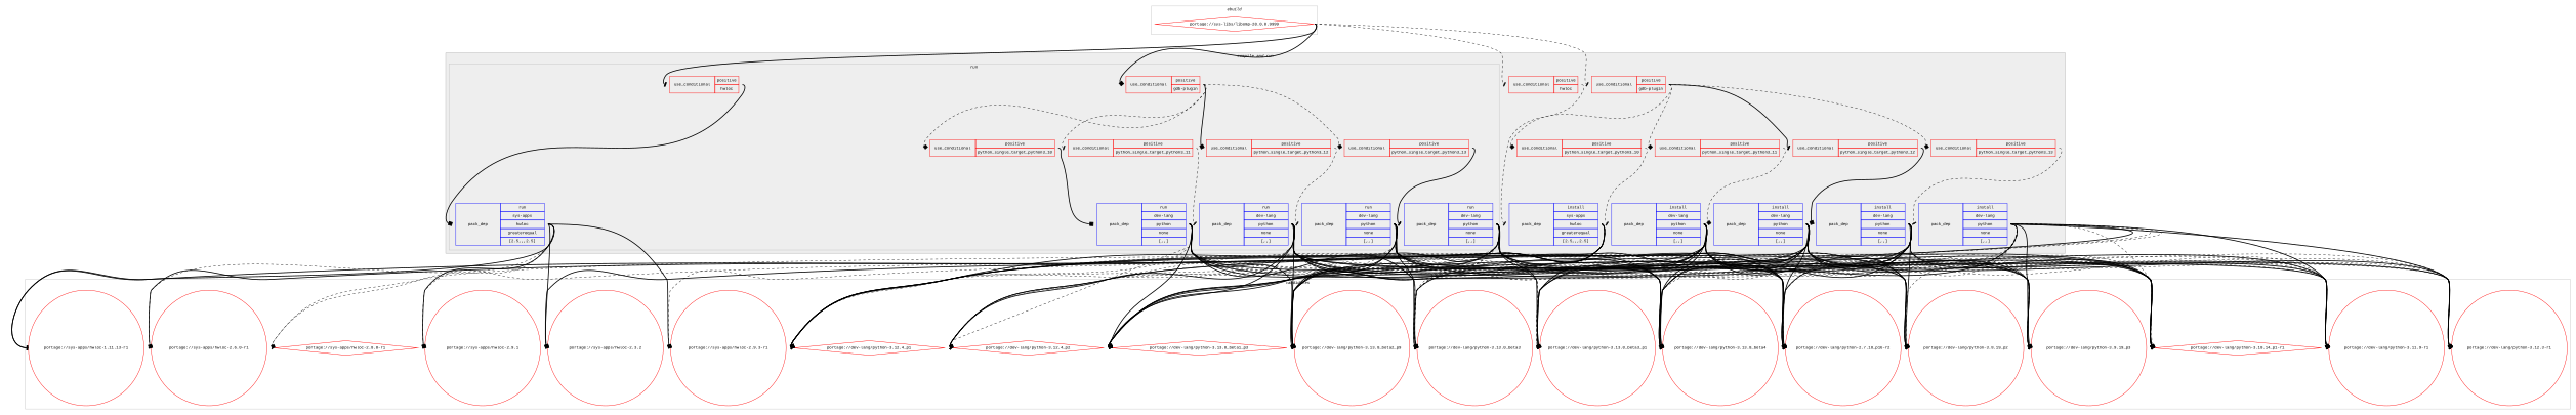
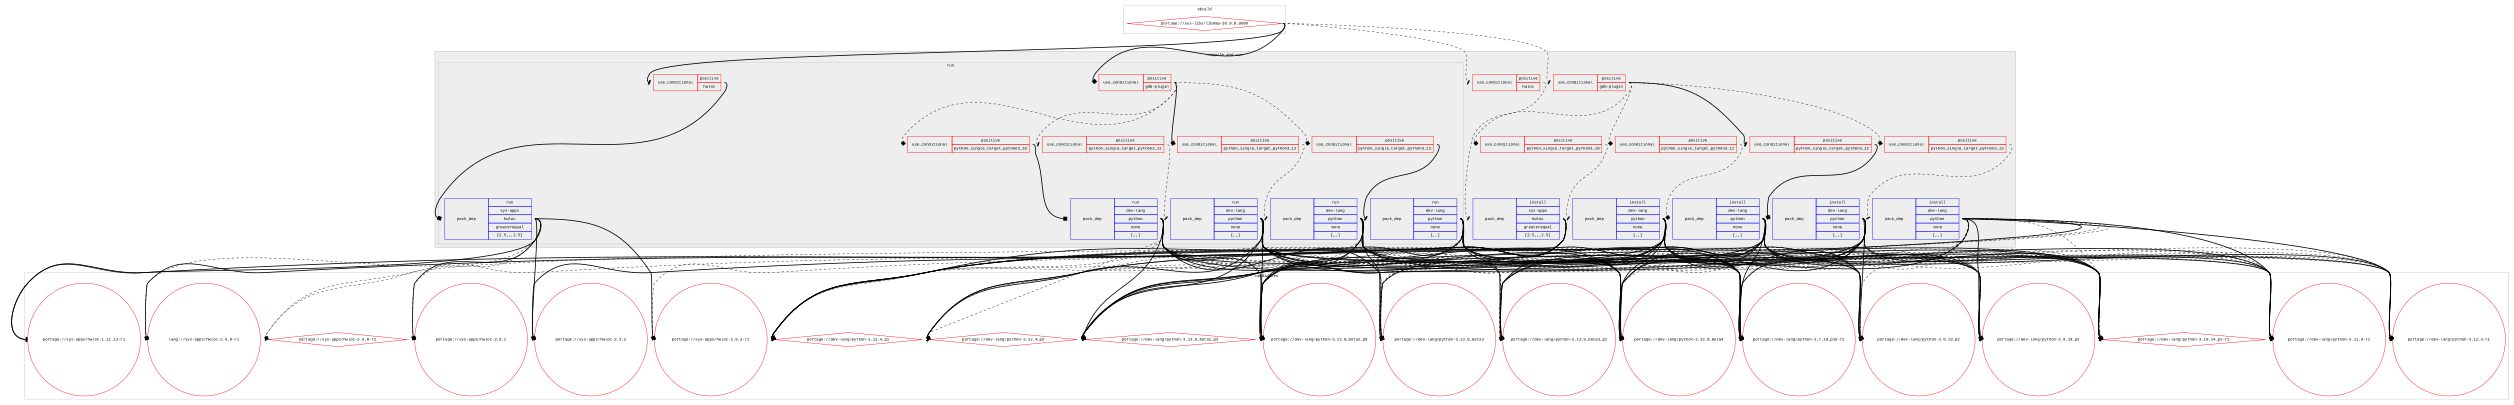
  digraph {
    compound=true
    concentrate=true
    fontname="Liberation Mono"
    fontsize=10
    newrank=true
    rankdir=TB
    ranksep=1.5
    node [color=red fontname="Liberation Mono" fontsize=10 shape=none]
    edge [arrowhead=box fontname="Liberation Mono" headport=w style=bold tailport=e weight=100]
    n1 [label="portage://sys-libs/libomp-20.0.0.9999" shape=diamond width=4]
    n2 [color=blue label=<<TABLE BORDER="0" CELLBORDER="1" CELLSPACING="0" CELLPADDING="4" WIDTH="220"><TR><TD ROWSPAN="6" CELLPADDING="30">pack_dep</TD></TR><TR><TD WIDTH="110">install</TD></TR><TR><TD>dev-lang</TD></TR><TR><TD>python</TD></TR><TR><TD>none</TD></TR><TR><TD>[,,]</TD></TR></TABLE>>]
    n3 [label=<<TABLE BORDER="0" CELLBORDER="1" CELLSPACING="0" CELLPADDING="4"><TR><TD ROWSPAN="3" CELLPADDING="10">use_conditional</TD></TR><TR><TD>positive</TD></TR><TR><TD>python_single_target_python3_10</TD></TR></TABLE>>]
    n4 [color=blue label=<<TABLE BORDER="0" CELLBORDER="1" CELLSPACING="0" CELLPADDING="4" WIDTH="220"><TR><TD ROWSPAN="6" CELLPADDING="30">pack_dep</TD></TR><TR><TD WIDTH="110">install</TD></TR><TR><TD>dev-lang</TD></TR><TR><TD>python</TD></TR><TR><TD>none</TD></TR><TR><TD>[,,]</TD></TR></TABLE>>]
    n5 [label=<<TABLE BORDER="0" CELLBORDER="1" CELLSPACING="0" CELLPADDING="4"><TR><TD ROWSPAN="3" CELLPADDING="10">use_conditional</TD></TR><TR><TD>positive</TD></TR><TR><TD>python_single_target_python3_11</TD></TR></TABLE>>]
    n6 [color=blue label=<<TABLE BORDER="0" CELLBORDER="1" CELLSPACING="0" CELLPADDING="4" WIDTH="220"><TR><TD ROWSPAN="6" CELLPADDING="30">pack_dep</TD></TR><TR><TD WIDTH="110">install</TD></TR><TR><TD>dev-lang</TD></TR><TR><TD>python</TD></TR><TR><TD>none</TD></TR><TR><TD>[,,]</TD></TR></TABLE>>]
    n7 [label=<<TABLE BORDER="0" CELLBORDER="1" CELLSPACING="0" CELLPADDING="4"><TR><TD ROWSPAN="3" CELLPADDING="10">use_conditional</TD></TR><TR><TD>positive</TD></TR><TR><TD>python_single_target_python3_12</TD></TR></TABLE>>]
    n8 [color=blue label=<<TABLE BORDER="0" CELLBORDER="1" CELLSPACING="0" CELLPADDING="4" WIDTH="220"><TR><TD ROWSPAN="6" CELLPADDING="30">pack_dep</TD></TR><TR><TD WIDTH="110">install</TD></TR><TR><TD>dev-lang</TD></TR><TR><TD>python</TD></TR><TR><TD>none</TD></TR><TR><TD>[,,]</TD></TR></TABLE>>]
    n9 [label=<<TABLE BORDER="0" CELLBORDER="1" CELLSPACING="0" CELLPADDING="4"><TR><TD ROWSPAN="3" CELLPADDING="10">use_conditional</TD></TR><TR><TD>positive</TD></TR><TR><TD>python_single_target_python3_13</TD></TR></TABLE>>]
    n10 [label=<<TABLE BORDER="0" CELLBORDER="1" CELLSPACING="0" CELLPADDING="4"><TR><TD ROWSPAN="3" CELLPADDING="10">use_conditional</TD></TR><TR><TD>positive</TD></TR><TR><TD>gdb-plugin</TD></TR></TABLE>>]
    n11 [color=blue label=<<TABLE BORDER="0" CELLBORDER="1" CELLSPACING="0" CELLPADDING="4" WIDTH="220"><TR><TD ROWSPAN="6" CELLPADDING="30">pack_dep</TD></TR><TR><TD WIDTH="110">install</TD></TR><TR><TD>sys-apps</TD></TR><TR><TD>hwloc</TD></TR><TR><TD>greaterequal</TD></TR><TR><TD>[2.5,,,2.5]</TD></TR></TABLE>>]
    n12 [label=<<TABLE BORDER="0" CELLBORDER="1" CELLSPACING="0" CELLPADDING="4"><TR><TD ROWSPAN="3" CELLPADDING="10">use_conditional</TD></TR><TR><TD>positive</TD></TR><TR><TD>hwloc</TD></TR></TABLE>>]
    n13 [color=blue label=<<TABLE BORDER="0" CELLBORDER="1" CELLSPACING="0" CELLPADDING="4" WIDTH="220"><TR><TD ROWSPAN="6" CELLPADDING="30">pack_dep</TD></TR><TR><TD WIDTH="110">run</TD></TR><TR><TD>dev-lang</TD></TR><TR><TD>python</TD></TR><TR><TD>none</TD></TR><TR><TD>[,,]</TD></TR></TABLE>>]
    n14 [label=<<TABLE BORDER="0" CELLBORDER="1" CELLSPACING="0" CELLPADDING="4"><TR><TD ROWSPAN="3" CELLPADDING="10">use_conditional</TD></TR><TR><TD>positive</TD></TR><TR><TD>python_single_target_python3_10</TD></TR></TABLE>>]
    n15 [color=blue label=<<TABLE BORDER="0" CELLBORDER="1" CELLSPACING="0" CELLPADDING="4" WIDTH="220"><TR><TD ROWSPAN="6" CELLPADDING="30">pack_dep</TD></TR><TR><TD WIDTH="110">run</TD></TR><TR><TD>dev-lang</TD></TR><TR><TD>python</TD></TR><TR><TD>none</TD></TR><TR><TD>[,,]</TD></TR></TABLE>>]
    n16 [label=<<TABLE BORDER="0" CELLBORDER="1" CELLSPACING="0" CELLPADDING="4"><TR><TD ROWSPAN="3" CELLPADDING="10">use_conditional</TD></TR><TR><TD>positive</TD></TR><TR><TD>python_single_target_python3_11</TD></TR></TABLE>>]
    n17 [color=blue label=<<TABLE BORDER="0" CELLBORDER="1" CELLSPACING="0" CELLPADDING="4" WIDTH="220"><TR><TD ROWSPAN="6" CELLPADDING="30">pack_dep</TD></TR><TR><TD WIDTH="110">run</TD></TR><TR><TD>dev-lang</TD></TR><TR><TD>python</TD></TR><TR><TD>none</TD></TR><TR><TD>[,,]</TD></TR></TABLE>>]
    n18 [label=<<TABLE BORDER="0" CELLBORDER="1" CELLSPACING="0" CELLPADDING="4"><TR><TD ROWSPAN="3" CELLPADDING="10">use_conditional</TD></TR><TR><TD>positive</TD></TR><TR><TD>python_single_target_python3_12</TD></TR></TABLE>>]
    n19 [color=blue label=<<TABLE BORDER="0" CELLBORDER="1" CELLSPACING="0" CELLPADDING="4" WIDTH="220"><TR><TD ROWSPAN="6" CELLPADDING="30">pack_dep</TD></TR><TR><TD WIDTH="110">run</TD></TR><TR><TD>dev-lang</TD></TR><TR><TD>python</TD></TR><TR><TD>none</TD></TR><TR><TD>[,,]</TD></TR></TABLE>>]
    n20 [label=<<TABLE BORDER="0" CELLBORDER="1" CELLSPACING="0" CELLPADDING="4"><TR><TD ROWSPAN="3" CELLPADDING="10">use_conditional</TD></TR><TR><TD>positive</TD></TR><TR><TD>python_single_target_python3_13</TD></TR></TABLE>>]
    n21 [label=<<TABLE BORDER="0" CELLBORDER="1" CELLSPACING="0" CELLPADDING="4"><TR><TD ROWSPAN="3" CELLPADDING="10">use_conditional</TD></TR><TR><TD>positive</TD></TR><TR><TD>gdb-plugin</TD></TR></TABLE>>]
    n22 [color=blue label=<<TABLE BORDER="0" CELLBORDER="1" CELLSPACING="0" CELLPADDING="4" WIDTH="220"><TR><TD ROWSPAN="6" CELLPADDING="30">pack_dep</TD></TR><TR><TD WIDTH="110">run</TD></TR><TR><TD>sys-apps</TD></TR><TR><TD>hwloc</TD></TR><TR><TD>greaterequal</TD></TR><TR><TD>[2.5,,,2.5]</TD></TR></TABLE>>]
    n23 [label=<<TABLE BORDER="0" CELLBORDER="1" CELLSPACING="0" CELLPADDING="4"><TR><TD ROWSPAN="3" CELLPADDING="10">use_conditional</TD></TR><TR><TD>positive</TD></TR><TR><TD>hwloc</TD></TR></TABLE>>]
    n24 [label="portage://dev-lang/python-3.13.0_beta4" shape=circle width=4]
    n25 [label="portage://dev-lang/python-3.13.0_beta3_p1" shape=circle width=4]
    n26 [label="portage://dev-lang/python-3.13.0_beta3" shape=circle width=4]
    n27 [label="portage://dev-lang/python-3.13.0_beta2_p9" shape=circle width=4]
    n28 [label="portage://dev-lang/python-3.13.0_beta1_p3" shape=diamond width=4]
    n29 [label="portage://dev-lang/python-3.12.4_p2" shape=diamond width=4]
    n30 [label="portage://dev-lang/python-3.12.4_p1" shape=diamond width=4]
    n31 [label="portage://dev-lang/python-3.12.3-r1" shape=circle width=4]
    n32 [label="portage://dev-lang/python-3.11.9-r1" shape=circle width=4]
    n33 [label="portage://dev-lang/python-3.10.14_p1-r1" shape=diamond width=4]
    n34 [label="portage://dev-lang/python-3.9.19_p3" shape=circle width=4]
    n35 [label="portage://dev-lang/python-3.8.19_p2" shape=circle width=4]
    n36 [label="portage://dev-lang/python-2.7.18_p16-r2" shape=circle width=4]
    n37 [label="portage://sys-apps/hwloc-2.9.3-r1" shape=circle width=4]
    n38 [label="portage://sys-apps/hwloc-2.3.2" shape=circle width=4]
    n39 [label="portage://sys-apps/hwloc-2.9.1" shape=circle width=4]
    n40 [label="portage://sys-apps/hwloc-2.8.0-r1" shape=diamond width=4]
-   n41 [label="portage://sys-apps/hwloc-2.6.0-r1" shape=circle width=4]
+   n41 [label="lang://sys-apps/hwloc-2.6.0-r1" shape=circle width=4]
    n42 [label="portage://sys-apps/hwloc-1.11.13-r1" shape=circle width=4]
    subgraph cluster_1 {
      color=gray
      label=<<i>ebuild</i>>
      n1
    }
    subgraph cluster_2 {
      color=gray
      label=<<i>dependencies</i>>
      subgraph cluster_3 {
        color=gray
        fillcolor="#eeeeee"
        label=<<i>compile</i>>
        style=filled
        subgraph sub_4 {
          color=gray
          fillcolor="#eeeeee"
          label=<<i>compile</i>>
          style=filled
          n10
          subgraph sub_5 {
            color=gray
            fillcolor="#eeeeee"
            label=<<i>compile</i>>
            style=filled
            n3
            subgraph sub_6 {
              color=gray
              fillcolor="#eeeeee"
              label=<<i>compile</i>>
              style=filled
              n2
            }
          }
          subgraph sub_7 {
            color=gray
            fillcolor="#eeeeee"
            label=<<i>compile</i>>
            style=filled
            n5
            subgraph sub_8 {
              color=gray
              fillcolor="#eeeeee"
              label=<<i>compile</i>>
              style=filled
              n4
            }
          }
          subgraph sub_9 {
            color=gray
            fillcolor="#eeeeee"
            label=<<i>compile</i>>
            style=filled
            n7
            subgraph sub_10 {
              color=gray
              fillcolor="#eeeeee"
              label=<<i>compile</i>>
              style=filled
              n6
            }
          }
          subgraph sub_11 {
            color=gray
            fillcolor="#eeeeee"
            label=<<i>compile</i>>
            style=filled
            n9
            subgraph sub_12 {
              color=gray
              fillcolor="#eeeeee"
              label=<<i>compile</i>>
              style=filled
              n8
            }
          }
        }
        subgraph sub_13 {
          color=gray
          fillcolor="#eeeeee"
          label=<<i>compile</i>>
          style=filled
          n12
          subgraph sub_14 {
            color=gray
            fillcolor="#eeeeee"
            label=<<i>compile</i>>
            style=filled
            n11
          }
        }
      }
      subgraph cluster_15 {
        color=gray
        fillcolor="#eeeeee"
        label=<<i>compile and run</i>>
        style=filled
      }
      subgraph cluster_16 {
        color=gray
        fillcolor="#eeeeee"
        label=<<i>run</i>>
        style=filled
        subgraph sub_17 {
          color=gray
          fillcolor="#eeeeee"
          label=<<i>run</i>>
          style=filled
          n21
          subgraph sub_18 {
            color=gray
            fillcolor="#eeeeee"
            label=<<i>run</i>>
            style=filled
            n14
            subgraph sub_19 {
              color=gray
              fillcolor="#eeeeee"
              label=<<i>run</i>>
              style=filled
              n13
            }
          }
          subgraph sub_20 {
            color=gray
            fillcolor="#eeeeee"
            label=<<i>run</i>>
            style=filled
            n16
            subgraph sub_21 {
              color=gray
              fillcolor="#eeeeee"
              label=<<i>run</i>>
              style=filled
              n15
            }
          }
          subgraph sub_22 {
            color=gray
            fillcolor="#eeeeee"
            label=<<i>run</i>>
            style=filled
            n18
            subgraph sub_23 {
              color=gray
              fillcolor="#eeeeee"
              label=<<i>run</i>>
              style=filled
              n17
            }
          }
          subgraph sub_24 {
            color=gray
            fillcolor="#eeeeee"
            label=<<i>run</i>>
            style=filled
            n20
            subgraph sub_25 {
              color=gray
              fillcolor="#eeeeee"
              label=<<i>run</i>>
              style=filled
              n19
            }
          }
        }
        subgraph sub_26 {
          color=gray
          fillcolor="#eeeeee"
          label=<<i>run</i>>
          style=filled
          n23
          subgraph sub_27 {
            color=gray
            fillcolor="#eeeeee"
            label=<<i>run</i>>
            style=filled
            n22
          }
        }
      }
    }
    subgraph cluster_28 {
      color=gray
      label=<<i>candidates</i>>
      rank=same
      subgraph sub_29 {
        color=black
        label=<<i>candidates</i>>
        nodesep=1
        rank=same
        n24
        n25
        n26
        n27
        n28
        n29
        n30
        n31
        n32
        n33
        n34
        n35
        n36
      }
      subgraph sub_30 {
        color=black
        label=<<i>candidates</i>>
        nodesep=1
        rank=same
        n24
        n25
        n26
        n27
        n28
        n29
        n30
        n31
        n32
        n33
        n34
        n35
        n36
      }
      subgraph sub_31 {
        color=black
        label=<<i>candidates</i>>
        nodesep=1
        rank=same
        n24
        n25
        n26
        n27
        n28
        n29
        n30
        n31
        n32
        n33
        n34
        n35
        n36
      }
      subgraph sub_32 {
        color=black
        label=<<i>candidates</i>>
        nodesep=1
        rank=same
        n24
        n25
        n26
        n27
        n28
        n29
        n30
        n31
        n32
        n33
        n34
        n35
        n36
      }
      subgraph sub_33 {
        color=black
        label=<<i>candidates</i>>
        nodesep=1
        rank=same
        n37
        n38
        n39
        n40
        n41
        n42
      }
      subgraph sub_34 {
        color=black
        label=<<i>candidates</i>>
        nodesep=1
        rank=same
        n24
        n25
        n26
        n27
        n28
        n29
        n30
        n31
        n32
        n33
        n34
        n35
        n36
      }
      subgraph sub_35 {
        color=black
        label=<<i>candidates</i>>
        nodesep=1
        rank=same
        n24
        n25
        n26
        n27
        n28
        n29
        n30
        n31
        n32
        n33
        n34
        n35
        n36
      }
      subgraph sub_36 {
        color=black
        label=<<i>candidates</i>>
        nodesep=1
        rank=same
        n24
        n25
        n26
        n27
        n28
        n29
        n30
        n31
        n32
        n33
        n34
        n35
        n36
      }
      subgraph sub_37 {
        color=black
        label=<<i>candidates</i>>
        nodesep=1
        rank=same
        n24
        n25
        n26
        n27
        n28
        n29
        n30
        n31
        n32
        n33
        n34
        n35
        n36
      }
      subgraph sub_38 {
        color=black
        label=<<i>candidates</i>>
        nodesep=1
        rank=same
        n37
        n38
        n39
        n40
        n41
        n42
      }
    }
    n1 -> n10 [arrowhead=tee style=dashed weight=20]
    n1 -> n12 [arrowhead=tee style=dashed weight=20]
    n1 -> n21 [weight=20]
    n1 -> n23 [arrowhead=tee weight=20]
    n2 -> n24 [arrowhead=tee]
    n2 -> n25 [arrowhead=tee]
    n2 -> n26
    n2 -> n27
    n2 -> n28
    n2 -> n29 [arrowhead=tee style=dashed]
    n2 -> n30
    n2 -> n31 [arrowhead=tee style=dashed]
    n2 -> n32 [style=dashed]
    n2 -> n33 [style=dashed]
    n2 -> n34
    n2 -> n35 [arrowhead=tee]
    n2 -> n36
    n3 -> n2 [arrowhead=tee style=dashed weight=20]
    n4 -> n24
    n4 -> n25 [arrowhead=tee style=dashed]
    n4 -> n26 [style=dashed]
    n4 -> n27
    n4 -> n28 [style=dashed]
    n4 -> n29 [arrowhead=tee]
    n4 -> n30
    n4 -> n31 [arrowhead=tee]
    n4 -> n32 [arrowhead=tee]
    n4 -> n33
    n4 -> n34 [arrowhead=tee style=dashed]
    n4 -> n35 [arrowhead=tee]
    n4 -> n36 [arrowhead=tee]
    n5 -> n4 [style=dashed weight=20]
    n6 -> n24
    n6 -> n25 [arrowhead=tee]
    n6 -> n26 [style=dashed]
    n6 -> n27 [arrowhead=tee]
    n6 -> n28 [style=dashed]
    n6 -> n29 [arrowhead=tee style=dashed]
    n6 -> n30
    n6 -> n31 [arrowhead=tee style=dashed]
    n6 -> n32 [style=dashed]
    n6 -> n33 [arrowhead=tee]
    n6 -> n34 [arrowhead=tee style=dashed]
    n6 -> n35
    n6 -> n36
    n7 -> n6 [weight=20]
    n8 -> n24 [arrowhead=tee style=dashed]
    n8 -> n25
    n8 -> n26 [arrowhead=tee style=dashed]
    n8 -> n27 [arrowhead=tee style=dashed]
    n8 -> n28
    n8 -> n29 [style=dashed]
    n8 -> n30 [arrowhead=tee style=dashed]
    n8 -> n31
    n8 -> n32
    n8 -> n33 [style=dashed]
    n8 -> n34
    n8 -> n35 [arrowhead=tee style=dashed]
    n8 -> n36 [style=dashed]
    n9 -> n8 [arrowhead=tee style=dashed weight=20]
    n10 -> n3 [style=dashed weight=20]
    n10 -> n5 [style=dashed weight=20]
    n10 -> n7 [arrowhead=tee weight=20]
    n10 -> n9 [style=dashed weight=20]
    n11 -> n37 [style=dashed]
    n11 -> n38
    n11 -> n39 [style=dashed]
    n11 -> n40 [style=dashed]
    n11 -> n41
    n11 -> n42 [arrowhead=tee]
    n12 -> n11 [arrowhead=tee style=dashed weight=20]
    n13 -> n24 [arrowhead=tee]
    n13 -> n25 [style=dashed]
    n13 -> n26 [arrowhead=tee]
    n13 -> n27
    n13 -> n28
    n13 -> n29 [arrowhead=tee style=dashed]
    n13 -> n30 [style=dashed]
    n13 -> n31 [arrowhead=tee style=dashed]
    n13 -> n32 [style=dashed]
    n13 -> n33 [arrowhead=tee]
    n13 -> n34 [arrowhead=tee style=dashed]
    n13 -> n35 [style=dashed]
    n13 -> n36
    n14 -> n13 [weight=20]
    n15 -> n24 [arrowhead=tee]
    n15 -> n25 [style=dashed]
    n15 -> n26 [style=dashed]
    n15 -> n27
    n15 -> n28
    n15 -> n29 [arrowhead=tee]
    n15 -> n30 [style=dashed]
    n15 -> n31
    n15 -> n32
    n15 -> n33
    n15 -> n34 [arrowhead=tee]
    n15 -> n35 [style=dashed]
    n15 -> n36 [arrowhead=tee]
    n16 -> n15 [arrowhead=tee style=dashed weight=20]
    n17 -> n24
    n17 -> n25 [arrowhead=tee style=dashed]
    n17 -> n26
    n17 -> n27 [arrowhead=tee]
    n17 -> n28
    n17 -> n29 [arrowhead=tee style=dashed]
    n17 -> n30 [style=dashed]
    n17 -> n31 [style=dashed]
    n17 -> n32
    n17 -> n33 [style=dashed]
    n17 -> n34 [arrowhead=tee style=dashed]
    n17 -> n35
    n17 -> n36 [arrowhead=tee style=dashed]
    n18 -> n17 [arrowhead=tee style=dashed weight=20]
    n19 -> n24 [arrowhead=tee style=dashed]
    n19 -> n25 [arrowhead=tee]
    n19 -> n26 [arrowhead=tee style=dashed]
    n19 -> n27 [style=dashed]
    n19 -> n28
    n19 -> n29 [style=dashed]
    n19 -> n30 [arrowhead=tee]
    n19 -> n31 [arrowhead=tee style=dashed]
    n19 -> n32 [style=dashed]
    n19 -> n33 [arrowhead=tee]
    n19 -> n34 [arrowhead=tee]
    n19 -> n35 [arrowhead=tee style=dashed]
    n19 -> n36
    n20 -> n19 [arrowhead=tee weight=20]
    n21 -> n14 [style=dashed weight=20]
    n21 -> n16 [arrowhead=tee style=dashed weight=20]
    n21 -> n18 [weight=20]
    n21 -> n20 [style=dashed weight=20]
    n22 -> n37
    n22 -> n38
    n22 -> n39
    n22 -> n40 [arrowhead=tee style=dashed]
    n22 -> n41 [arrowhead=tee style=dashed]
    n22 -> n42 [arrowhead=tee]
    n23 -> n22 [weight=20]
  }
